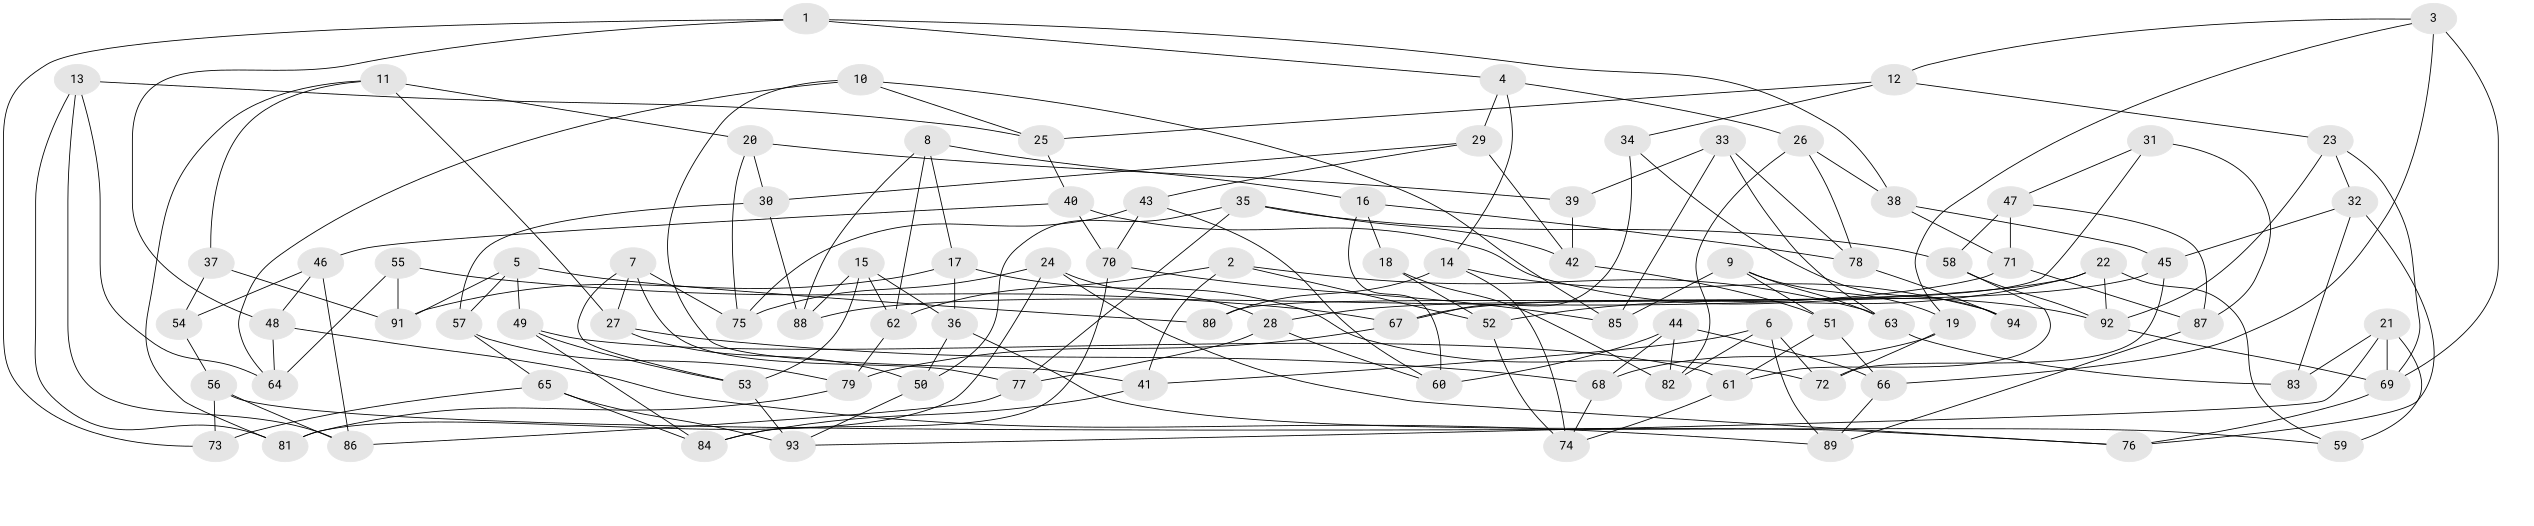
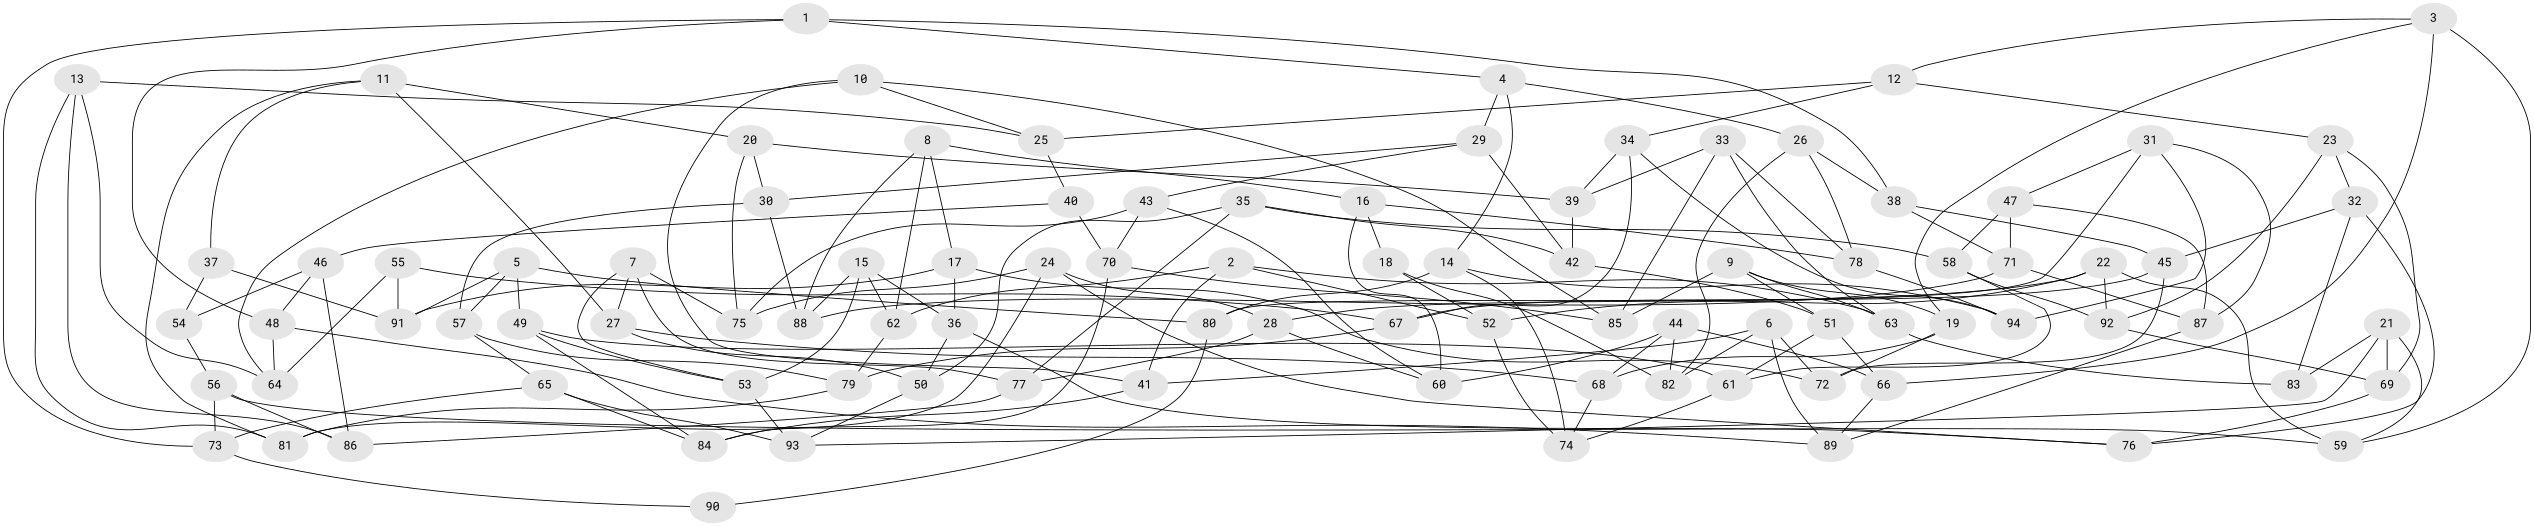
  graph {
    fontname="Roboto Mono"
    node [color=gray90 fontname="Roboto Mono" style=filled]
    edge [fontname="Roboto Mono"]
    1
    4
    38
    48
    73
    14
    26
    29
    45
    71
    89
    64
+   90
    2
    41
    52
    62
    63
    84
    74
    79
    83
    3
    12
    19
    59
    66
    25
    23
    34
    72
    68
    80
    94
    82
    78
    30
    42
    43
    5
    49
    57
    91
    53
    61
    65
    6
    7
    27
    75
    77
    50
    93
    86
    8
    16
    17
    88
    18
    60
    36
    9
    51
    85
    10
    40
    11
    20
    37
    81
    39
    54
    69
    92
    32
    67
    13
    15
    76
    55
    21
    22
    28
    24
    46
    70
    31
    47
    87
    58
    33
    35
    56
    44
    1 -- 4
    1 -- 38
    1 -- 48
    1 -- 73
    4 -- 14
    4 -- 26
    4 -- 29
    38 -- 45
    38 -- 71
    48 -- 89
    48 -- 64
+   73 -- 90
    14 -- 74
    14 -- 80
    14 -- 94
    26 -- 38
    26 -- 82
    26 -- 78
    29 -- 30
    29 -- 42
    29 -- 43
    45 -- 72
    45 -- 67
    71 -- 88
    71 -- 87
    2 -- 41
    2 -- 52
    2 -- 62
    2 -- 63
    41 -- 84
    52 -- 74
    62 -- 79
    63 -- 83
    79 -- 81
    3 -- 12
    3 -- 19
-   3 -- 69
+   3 -- 59
    3 -- 66
    12 -- 25
    12 -- 23
    12 -- 34
    19 -- 72
    19 -- 68
    66 -- 89
    25 -- 40
    23 -- 69
    23 -- 92
    23 -- 32
    34 -- 94
+   34 -- 39
    34 -- 67
    68 -- 74
+   80 -- 90
    78 -- 94
    30 -- 57
    30 -- 88
    42 -- 51
    43 -- 75
    43 -- 60
    43 -- 70
    5 -- 80
    5 -- 49
    5 -- 57
    5 -- 91
    49 -- 84
    49 -- 53
    49 -- 61
    57 -- 79
    57 -- 65
    53 -- 93
    61 -- 74
    65 -- 73
    65 -- 84
    65 -- 93
    6 -- 89
    6 -- 41
    6 -- 72
    6 -- 82
    7 -- 53
    7 -- 27
    7 -- 75
    7 -- 77
    27 -- 68
    27 -- 50
    77 -- 86
    50 -- 93
    8 -- 62
    8 -- 16
    8 -- 17
    8 -- 88
    16 -- 78
    16 -- 18
    16 -- 60
    17 -- 72
    17 -- 91
    17 -- 36
    18 -- 52
    18 -- 82
    36 -- 50
    36 -- 76
    9 -- 63
    9 -- 19
    9 -- 51
    9 -- 85
    51 -- 66
    51 -- 61
    10 -- 64
    10 -- 41
    10 -- 25
    10 -- 85
-   40 -- 92
    40 -- 46
    40 -- 70
    11 -- 27
    11 -- 20
    11 -- 37
    11 -- 81
    20 -- 30
    20 -- 75
    20 -- 39
    37 -- 91
    37 -- 54
    39 -- 42
    54 -- 56
    69 -- 76
    92 -- 69
    32 -- 45
    32 -- 83
    32 -- 76
    67 -- 79
    13 -- 64
    13 -- 25
    13 -- 86
    13 -- 81
    15 -- 62
    15 -- 53
    15 -- 88
    15 -- 36
    55 -- 64
    55 -- 91
    55 -- 67
    21 -- 83
    21 -- 59
    21 -- 93
    21 -- 69
    22 -- 52
    22 -- 59
    22 -- 92
    22 -- 28
    28 -- 77
    28 -- 60
    24 -- 75
    24 -- 81
    24 -- 76
    24 -- 28
    46 -- 48
    46 -- 86
    46 -- 54
    70 -- 84
    70 -- 85
    31 -- 80
+   31 -- 94
    31 -- 47
    31 -- 87
    47 -- 71
    47 -- 87
    47 -- 58
    87 -- 89
    58 -- 61
    58 -- 92
    33 -- 63
    33 -- 78
    33 -- 85
    33 -- 39
    35 -- 42
    35 -- 77
    35 -- 50
    35 -- 58
    56 -- 73
    56 -- 59
    56 -- 86
    44 -- 66
    44 -- 68
    44 -- 82
    44 -- 60
  }
